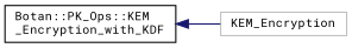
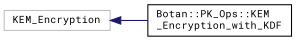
  digraph {
    rankdir=LR
    fontname="Roboto Mono"
    node [fillcolor=white fontname="Roboto Mono" fontsize=10 shape=record style=filled]
    n1 [color=grey75 height=0.2 label=KEM_Encryption width=0.4]
    n2 [color=black height=0.2 label="Botan::PK_Ops::KEM\l_Encryption_with_KDF" width=0.4]
-   n2 -> n1 [color=midnightblue dir=back fontname="Roboto Mono" fontsize=10 labelfontname=Helvetica labelfontsize=10 style=solid]
+   n1 -> n2 [color=midnightblue dir=back fontname="Roboto Mono" fontsize=10 labelfontname=Helvetica labelfontsize=10 style=solid]
  }
